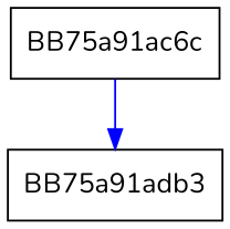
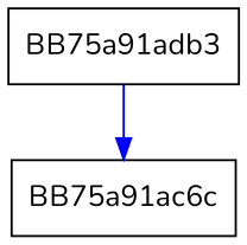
  digraph {
    splines=ortho
    fontname=Nunito
    node [shape=box fontname=Nunito]
    BB75a91ac6c
    BB75a91adb3
-   BB75a91ac6c -> BB75a91adb3 [color=blue fontname=Nunito]
+   BB75a91adb3 -> BB75a91ac6c [color=blue fontname=Nunito]
  }
